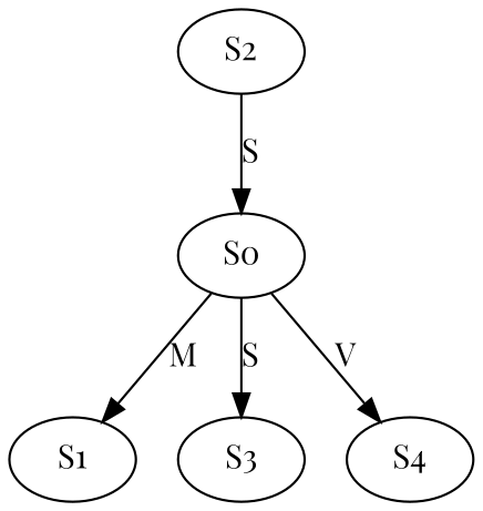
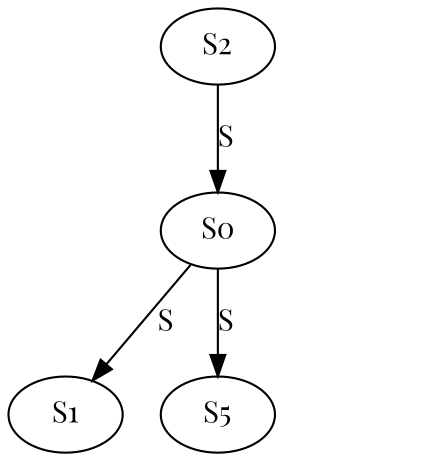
  strict digraph {
    fontname="Playfair Display"
    node [fontname="Playfair Display"]
    edge [fontname="Playfair Display"]
    S0
    S1
-   S3
-   S4
+   S3 [label=S5]
    S2
-   S0 -> S1 [label=M]
+   S0 -> S1 [label=S]
    S0 -> S3 [label=S]
-   S0 -> S4 [label=V]
    S2 -> S0 [label=S]
  }
